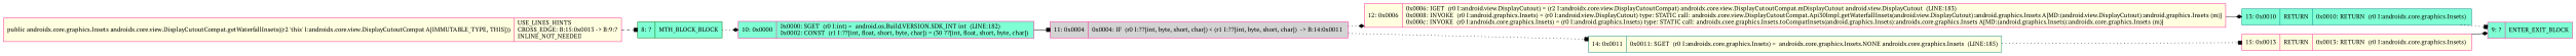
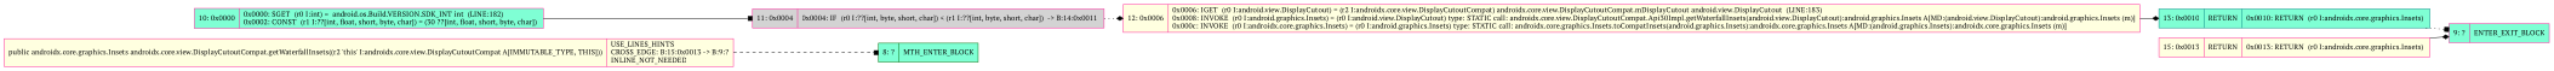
  digraph {
    fontname="PT Serif"
    rankdir=LR
    node [color=deeppink fillcolor=aquamarine fontname="PT Serif" shape=record style=filled]
    edge [arrowhead=box fontname="PT Serif" style=dotted]
-   n1 [color=darkgreen label="{8\:\ ?|MTH_BLOCK_BLOCK\l}"]
+   n1 [color=darkgreen label="{8\:\ ?|MTH_ENTER_BLOCK\l}"]
    n2 [label="{10\:\ 0x0000|0x0000: SGET  (r0 I:int) =  android.os.Build.VERSION.SDK_INT int  (LINE:182)\l0x0002: CONST  (r1 I:??[int, float, short, byte, char]) = (30 ??[int, float, short, byte, char]) \l}"]
    n3 [fillcolor=lightgrey label="{11\:\ 0x0004|0x0004: IF  (r0 I:??[int, byte, short, char]) \< (r1 I:??[int, byte, short, char])  \-\> B:14:0x0011 \l}"]
    n4 [fillcolor=lightyellow label="{12\:\ 0x0006|0x0006: IGET  (r0 I:android.view.DisplayCutout) = (r2 I:androidx.core.view.DisplayCutoutCompat) androidx.core.view.DisplayCutoutCompat.mDisplayCutout android.view.DisplayCutout  (LINE:183)\l0x0008: INVOKE  (r0 I:android.graphics.Insets) = (r0 I:android.view.DisplayCutout) type: STATIC call: androidx.core.view.DisplayCutoutCompat.Api30Impl.getWaterfallInsets(android.view.DisplayCutout):android.graphics.Insets A[MD:(android.view.DisplayCutout):android.graphics.Insets (m)]\l0x000c: INVOKE  (r0 I:androidx.core.graphics.Insets) = (r0 I:android.graphics.Insets) type: STATIC call: androidx.core.graphics.Insets.toCompatInsets(android.graphics.Insets):androidx.core.graphics.Insets A[MD:(android.graphics.Insets):androidx.core.graphics.Insets (m)]\l}"]
-   n5 [color=teal fillcolor=lightyellow label="{14\:\ 0x0011|0x0011: SGET  (r0 I:androidx.core.graphics.Insets) =  androidx.core.graphics.Insets.NONE androidx.core.graphics.Insets  (LINE:185)\l}"]
    n6 [color=teal label="{13\:\ 0x0010|RETURN\l|0x0010: RETURN  (r0 I:androidx.core.graphics.Insets) \l}"]
    n7 [fillcolor=lightyellow label="{15\:\ 0x0013|RETURN\l|0x0013: RETURN  (r0 I:androidx.core.graphics.Insets) \l}"]
    n8 [label="{9\:\ ?|ENTER_EXIT_BLOCK\l}"]
    n9 [fillcolor=lightyellow label="{public androidx.core.graphics.Insets androidx.core.view.DisplayCutoutCompat.getWaterfallInsets((r2 'this' I:androidx.core.view.DisplayCutoutCompat A[IMMUTABLE_TYPE, THIS]))  | USE_LINES_HINTS\lCROSS_EDGE: B:15:0x0013 \-\> B:9:?\lINLINE_NOT_NEEDED\l}"]
-   n1 -> n2 [arrowhead=diamond]
    n2 -> n3 [style=solid]
    n3 -> n4 [arrowhead=diamond]
-   n3 -> n5
    n4 -> n6 [arrowhead=diamond style=solid]
-   n5 -> n7
    n6 -> n8
    n7 -> n8 [arrowhead=diamond style=solid]
    n9 -> n1 [style=dashed]
  }
